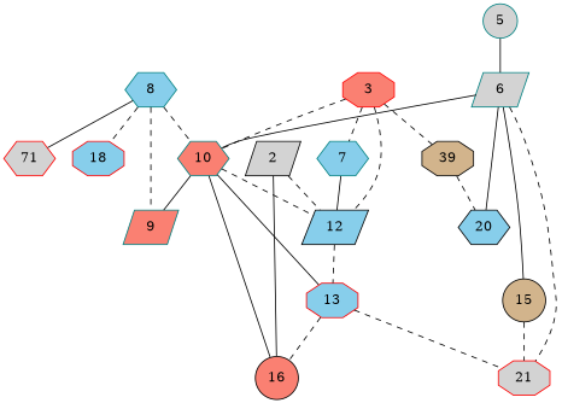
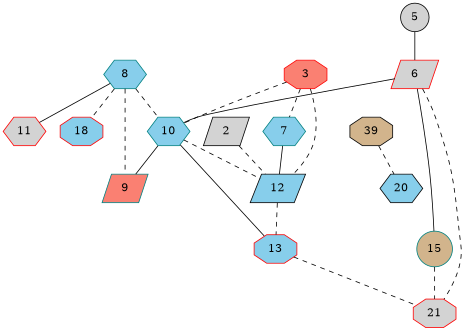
  graph {
    node [color=black fillcolor=skyblue shape=octagon style=filled]
    edge [style=dashed weight=1.0]
    2 [fillcolor=lightgrey shape=parallelogram]
    12 [shape=parallelogram]
-   16 [fillcolor=salmon shape=circle]
    13 [color=red]
    3 [color=red fillcolor=salmon]
    7 [color=teal shape=hexagon]
-   10 [color=teal fillcolor=salmon shape=hexagon]
+   10 [color=teal shape=hexagon]
    n8 [fillcolor=tan label=39]
    9 [color=teal fillcolor=salmon shape=parallelogram]
    20 [shape=hexagon]
-   5 [color=teal fillcolor=lightgrey shape=circle]
-   6 [color=teal fillcolor=lightgrey shape=parallelogram]
-   15 [fillcolor=tan shape=circle]
+   5 [fillcolor=lightgrey shape=circle]
+   6 [color=red fillcolor=lightgrey shape=parallelogram]
+   15 [color=teal fillcolor=tan shape=circle]
    21 [color=red fillcolor=lightgrey]
    8 [color=teal shape=hexagon]
-   11 [color=red fillcolor=lightgrey shape=hexagon label=71]
+   11 [color=red fillcolor=lightgrey shape=hexagon]
    18 [color=red]
    2 -- 12
-   2 -- 16 [style=solid]
    12 -- 13
-   13 -- 16
    13 -- 21
    3 -- 12
    3 -- 7
    3 -- 10
-   3 -- n8
    7 -- 12 [style=solid]
    10 -- 12
-   10 -- 16 [style=solid]
    10 -- 13 [style=solid]
    10 -- 9 [style=solid]
    n8 -- 20
    5 -- 6 [style=solid weight=2.0]
    6 -- 10 [style=solid]
-   6 -- 20 [style=solid weight=2.0]
    6 -- 15 [style=solid]
    6 -- 21
    15 -- 21
    8 -- 10 [weight=3.0]
    8 -- 9
    8 -- 11 [style=solid weight=2.0]
    8 -- 18
  }
